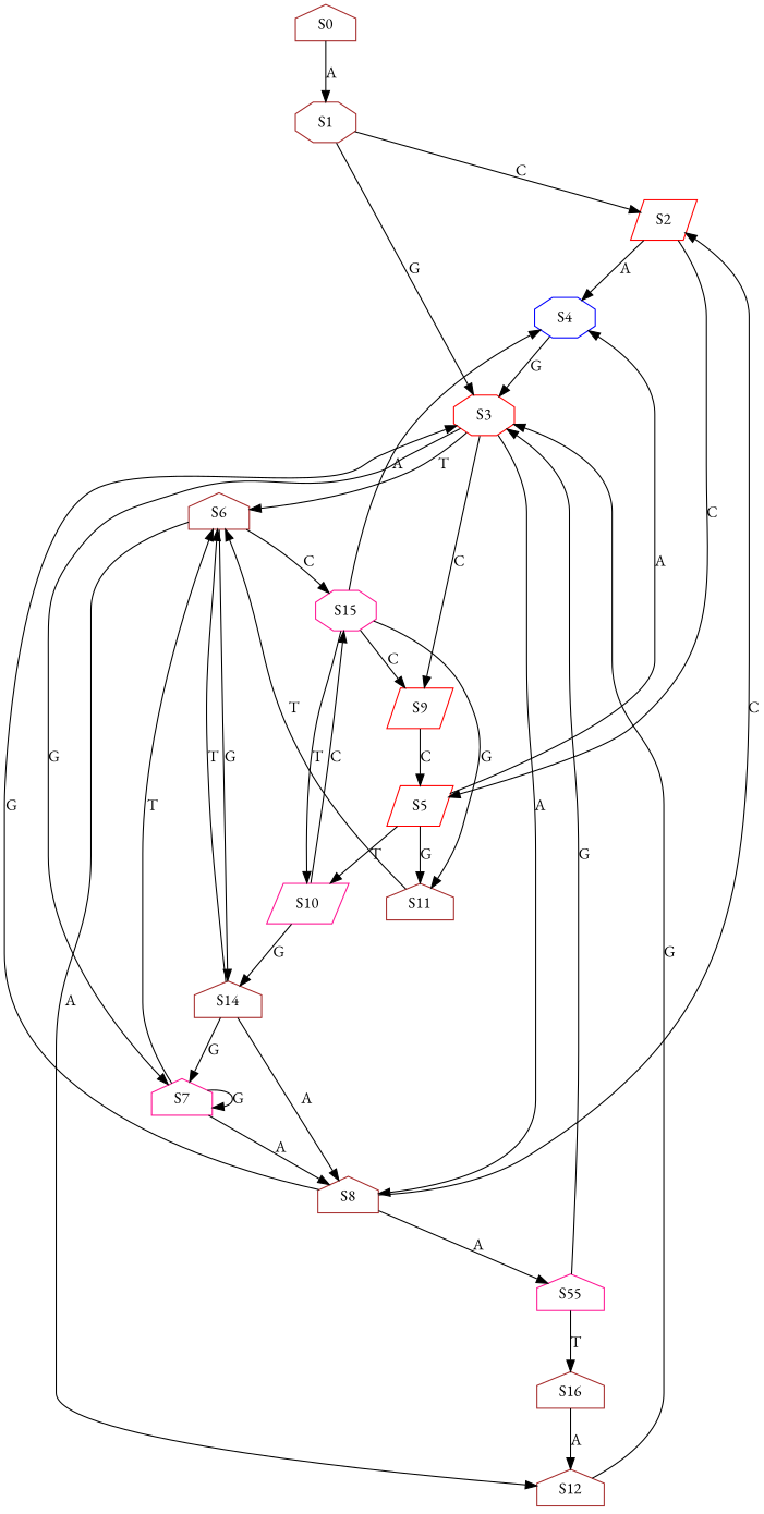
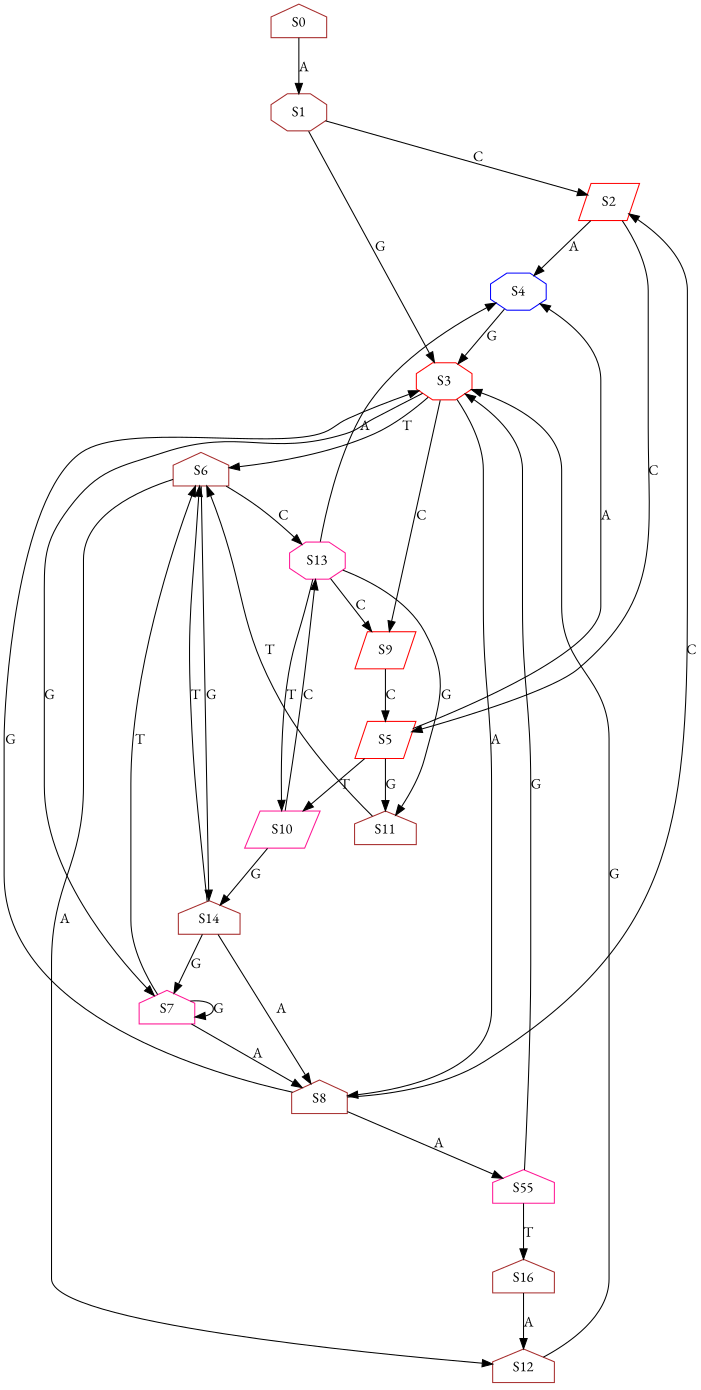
  strict digraph {
    fontname="EB Garamond"
    node [color=brown fontname="EB Garamond" shape=house]
    edge [fontname="EB Garamond"]
    S1 [shape=octagon]
    S0
    S2 [color=red shape=parallelogram]
    S3 [color=red shape=octagon]
    S4 [color=blue shape=octagon]
    S5 [color=red shape=parallelogram]
    S6
    S7 [color=deeppink]
    S8
    S9 [color=red shape=parallelogram]
    S10 [color=deeppink shape=parallelogram]
    S11
    S12
-   S13 [color=deeppink shape=octagon label=S15]
+   S13 [color=deeppink shape=octagon]
    S14
    n16 [color=deeppink label=S55]
    S16
    S1 -> S2 [label=C]
    S1 -> S3 [label=G]
    S0 -> S1 [label=A]
    S2 -> S4 [label=A]
    S2 -> S5 [label=C]
    S3 -> S6 [label=T]
    S3 -> S7 [label=G]
    S3 -> S8 [label=A]
    S3 -> S9 [label=C]
    S4 -> S3 [label=G]
    S5 -> S4 [label=A]
    S5 -> S10 [label=T]
    S5 -> S11 [label=G]
    S6 -> S12 [label=A]
    S6 -> S13 [label=C]
    S6 -> S14 [label=G]
    S7 -> S6 [label=T]
    S7 -> S7 [label=G]
    S7 -> S8 [label=A]
    S8 -> S2 [label=C]
    S8 -> S3 [label=G]
    S8 -> n16 [label=A]
    S9 -> S5 [label=C]
    S10 -> S13 [label=C]
    S10 -> S14 [label=G]
    S11 -> S6 [label=T]
    S12 -> S3 [label=G]
    S13 -> S4 [label=A]
    S13 -> S9 [label=C]
    S13 -> S10 [label=T]
    S13 -> S11 [label=G]
    S14 -> S6 [label=T]
    S14 -> S7 [label=G]
    S14 -> S8 [label=A]
    n16 -> S3 [label=G]
    n16 -> S16 [label=T]
    S16 -> S12 [label=A]
  }
